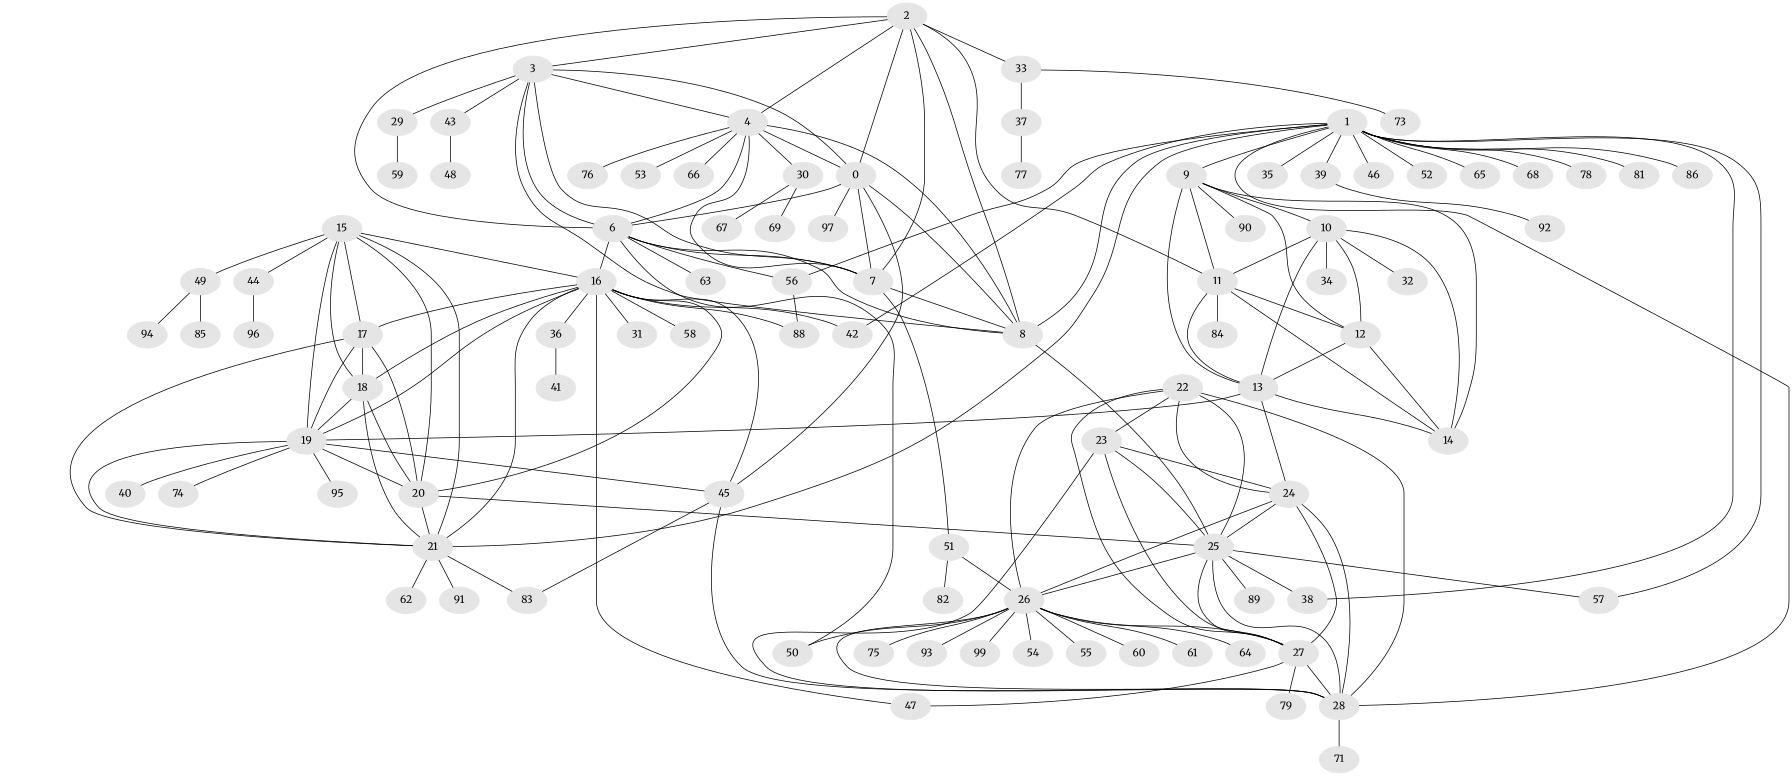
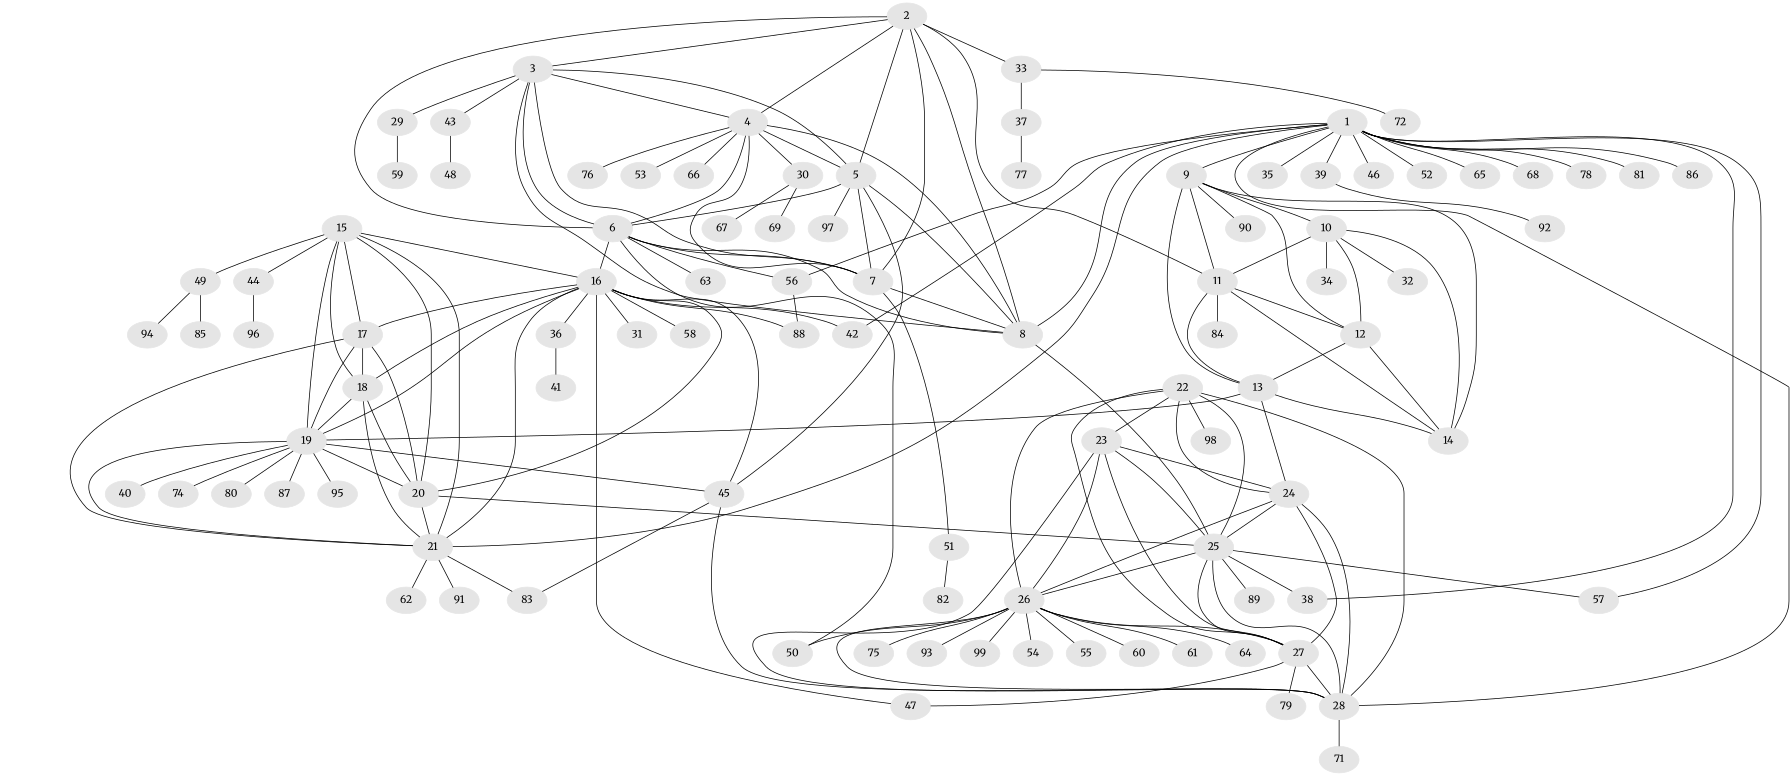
  graph {
    fontname=Merriweather
    node [color=gray90 fontname=Merriweather style=filled]
    edge [fontname=Merriweather weight=1.0]
    1
    8
    9
    21
    28
    35
    38
    39
    42
    46
    52
    56
    57
    65
    68
    78
    81
    86
    25
    11
    10
    12
    13
    14
    90
    62
    83
    91
    71
    92
    88
    2
    3
    4
-   5 [label=0]
+   5
    6
    7
    33
    29
    43
    30
    53
    66
    76
    45
    97
    16
    50
    63
    51
    84
    37
-   73
+   73 [label=72]
    59
    48
    67
    69
    19
    17
    18
    20
    31
    36
    47
    58
    82
    26
    27
    89
    32
    34
    24
    40
    74
+   80
+   87
    95
    15
    44
    49
    96
    85
    94
    41
    22
    23
+   98
    54
    55
    60
    61
    64
    75
    93
    99
    79
    77
    1 -- 8
    1 -- 9
    1 -- 21
    1 -- 28
    1 -- 35
    1 -- 38
    1 -- 39
    1 -- 42
    1 -- 46
    1 -- 52
    1 -- 56
    1 -- 57
    1 -- 65
    1 -- 68
    1 -- 78
    1 -- 81
    1 -- 86
    8 -- 25
    9 -- 11
    9 -- 10 [weight=2.0]
    9 -- 12
    9 -- 13
    9 -- 14
    9 -- 90
    21 -- 62
    21 -- 83
    21 -- 91
    28 -- 71
    39 -- 92
    56 -- 88
    25 -- 28
    25 -- 38
    25 -- 57
    25 -- 26
    25 -- 27
    25 -- 89
    11 -- 12
    11 -- 13
    11 -- 14
    11 -- 84
    10 -- 11 [weight=2.0]
    10 -- 12 [weight=2.0]
-   10 -- 13 [weight=2.0]
    10 -- 14 [weight=3.0]
    10 -- 32
    10 -- 34
    12 -- 13
    12 -- 14
    13 -- 14
    13 -- 19
    13 -- 24
    2 -- 8
    2 -- 11
    2 -- 3
    2 -- 4
    2 -- 5
    2 -- 6
    2 -- 7
    2 -- 33
    3 -- 8
    3 -- 4
    3 -- 5
    3 -- 6
    3 -- 7
    3 -- 29
    3 -- 43
    4 -- 8
    4 -- 5
    4 -- 6
    4 -- 7
    4 -- 30
    4 -- 53
    4 -- 66
    4 -- 76
    5 -- 8
    5 -- 6
    5 -- 7
    5 -- 45
    5 -- 97
    6 -- 8
    6 -- 56
    6 -- 7
    6 -- 16
    6 -- 50
    6 -- 63
    7 -- 8
    7 -- 51
    33 -- 37
    33 -- 73
    29 -- 59
    43 -- 48
    30 -- 67
    30 -- 69
    45 -- 28
    45 -- 83
    16 -- 21
    16 -- 42
    16 -- 88
    16 -- 45
    16 -- 19
    16 -- 17
    16 -- 18
    16 -- 20
    16 -- 31
    16 -- 36
    16 -- 47
    16 -- 58
    51 -- 82
    37 -- 77
    19 -- 21
    19 -- 45
    19 -- 20
    19 -- 40
    19 -- 74
+   19 -- 80
+   19 -- 87
    19 -- 95
    17 -- 21
    17 -- 19
    17 -- 18
    17 -- 20
    18 -- 21
    18 -- 19
    18 -- 20 [weight=3.0]
    20 -- 21
    20 -- 25
    36 -- 41
    26 -- 28
    26 -- 50
    26 -- 27
    26 -- 54
    26 -- 55
    26 -- 60
    26 -- 61
    26 -- 64
    26 -- 75
    26 -- 93
    26 -- 99
    27 -- 28
    27 -- 47
    27 -- 79
    24 -- 28
    24 -- 25
    24 -- 26
    24 -- 27
    15 -- 21
    15 -- 16
    15 -- 19
    15 -- 17
    15 -- 18
    15 -- 20
    15 -- 44
    15 -- 49
    44 -- 96
    49 -- 85
    49 -- 94
    22 -- 28
    22 -- 25
    22 -- 26
    22 -- 27
    22 -- 24
    22 -- 23
+   22 -- 98
    23 -- 28
    23 -- 25
-   51 -- 26 [weight=2.0]
+   23 -- 26 [weight=2.0]
    23 -- 27
    23 -- 24
  }
